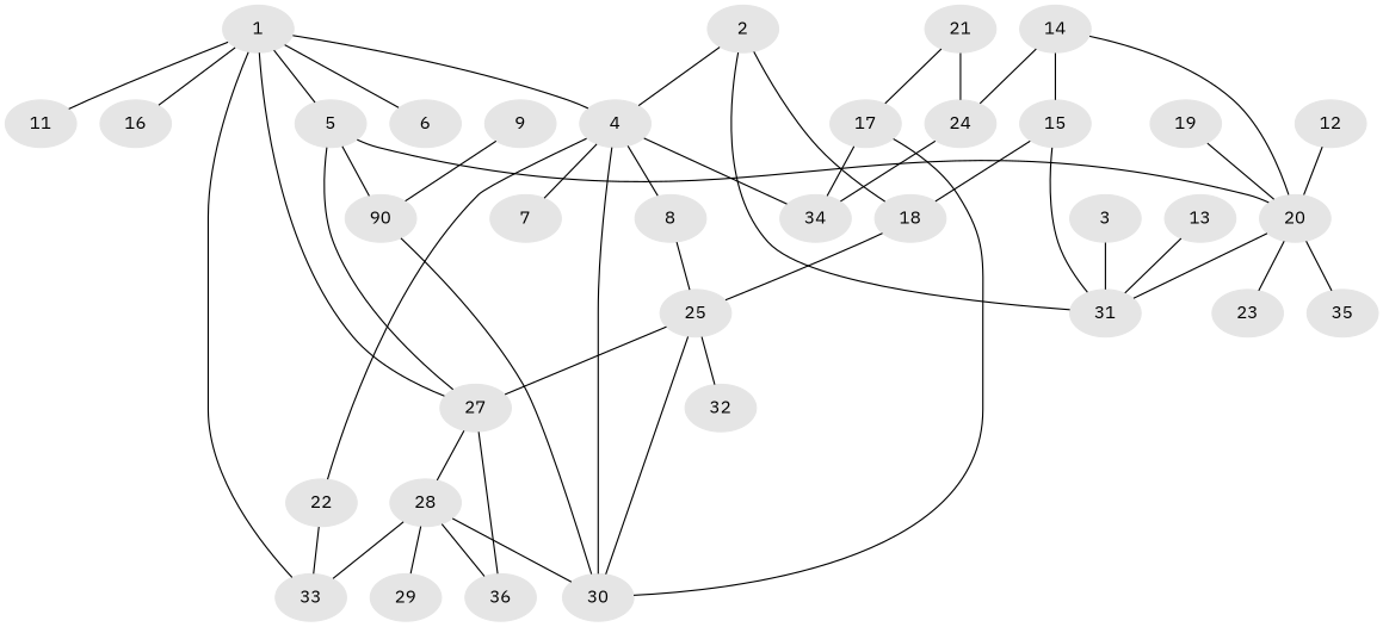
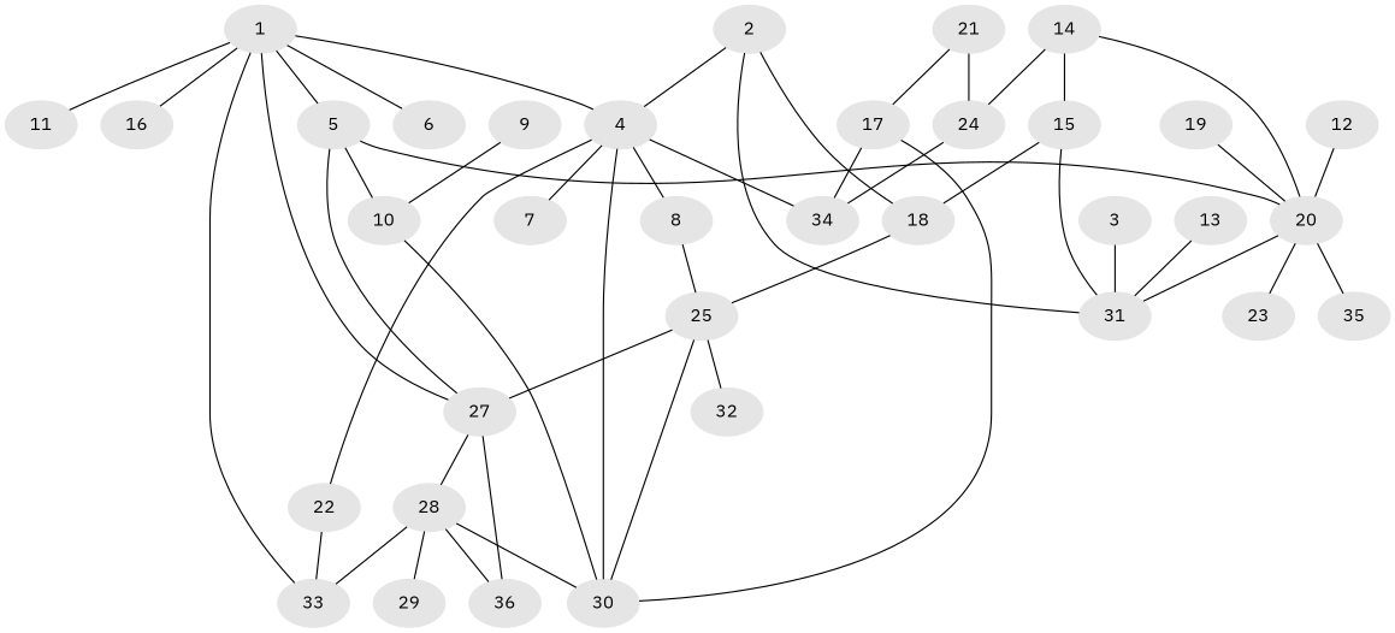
  graph {
    fontname="IBM Plex Sans"
    node [color=gray90 fontname="IBM Plex Sans" style=filled]
    edge [fontname="IBM Plex Sans" weight=1.0]
    1
    4
    5
    6
    11
    16
    27
    33
    7
    8
    22
    30
    34
-   10 [label=90]
+   10
    20
    28
    36
    2
    18
    31
    25
    3
    23
    35
    32
    9
    12
    13
    14
    15
    24
    17
    19
    21
    29
    1 -- 4
    1 -- 5
    1 -- 6
    1 -- 11
    1 -- 16
    1 -- 27
    1 -- 33
    4 -- 7
    4 -- 8
    4 -- 22
    4 -- 30
    4 -- 34
    5 -- 27
    5 -- 10
    5 -- 20
    27 -- 28
    27 -- 36
    8 -- 25
    22 -- 33
    10 -- 30
    20 -- 31
    20 -- 23
    20 -- 35
    28 -- 33
    28 -- 30
    28 -- 36
    28 -- 29
    2 -- 4
    2 -- 18
    2 -- 31
    18 -- 25
    25 -- 27
    25 -- 30
    25 -- 32 [weight=2.0]
    3 -- 31
    9 -- 10
    12 -- 20
    13 -- 31
    14 -- 20
    14 -- 15
    14 -- 24
    15 -- 18
    15 -- 31
    24 -- 34
    17 -- 30
    17 -- 34
    19 -- 20
    21 -- 24 [weight=2.0]
    21 -- 17
  }
